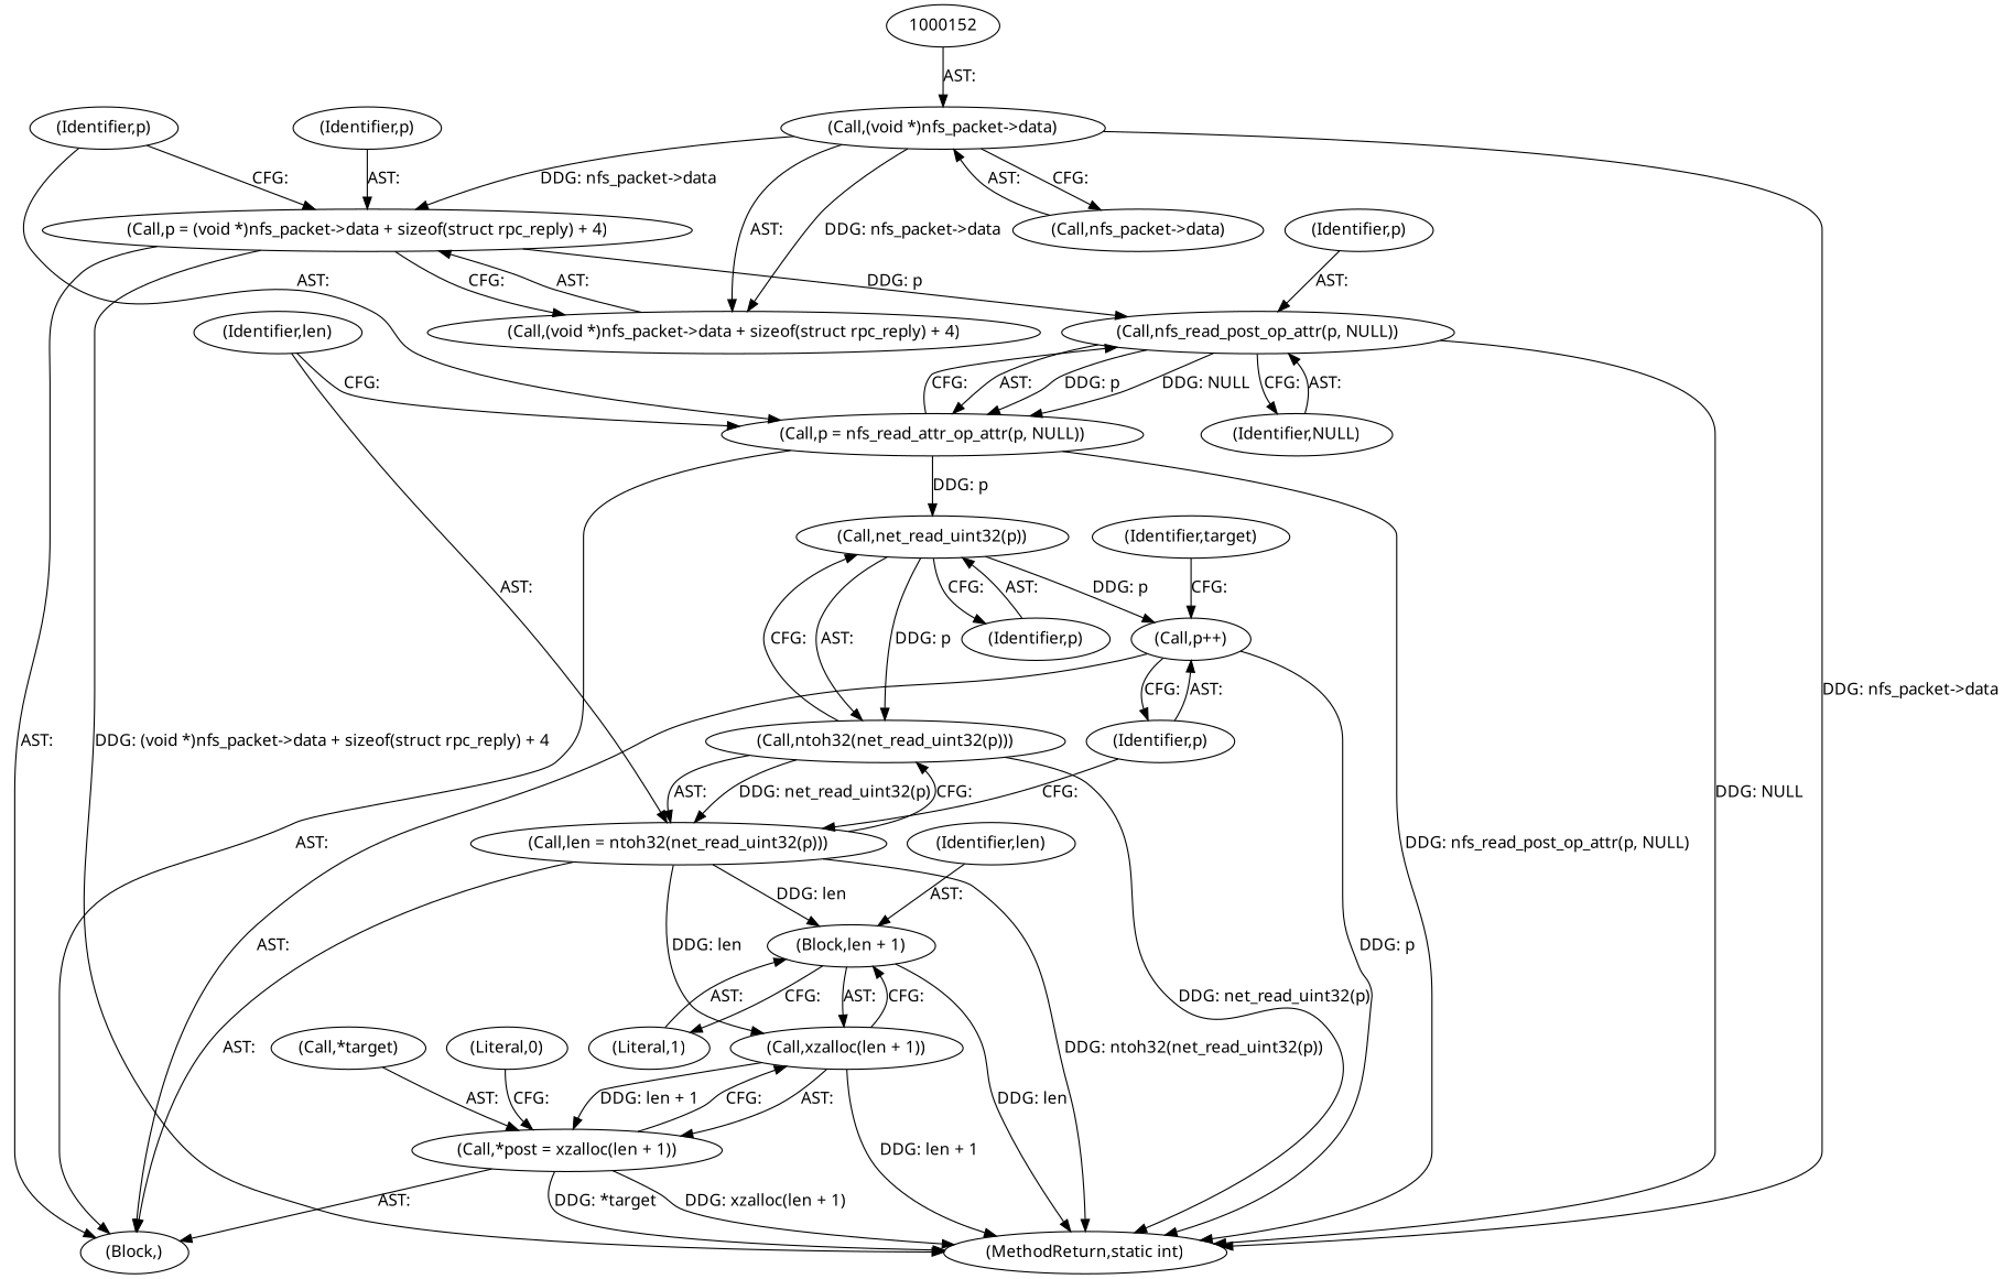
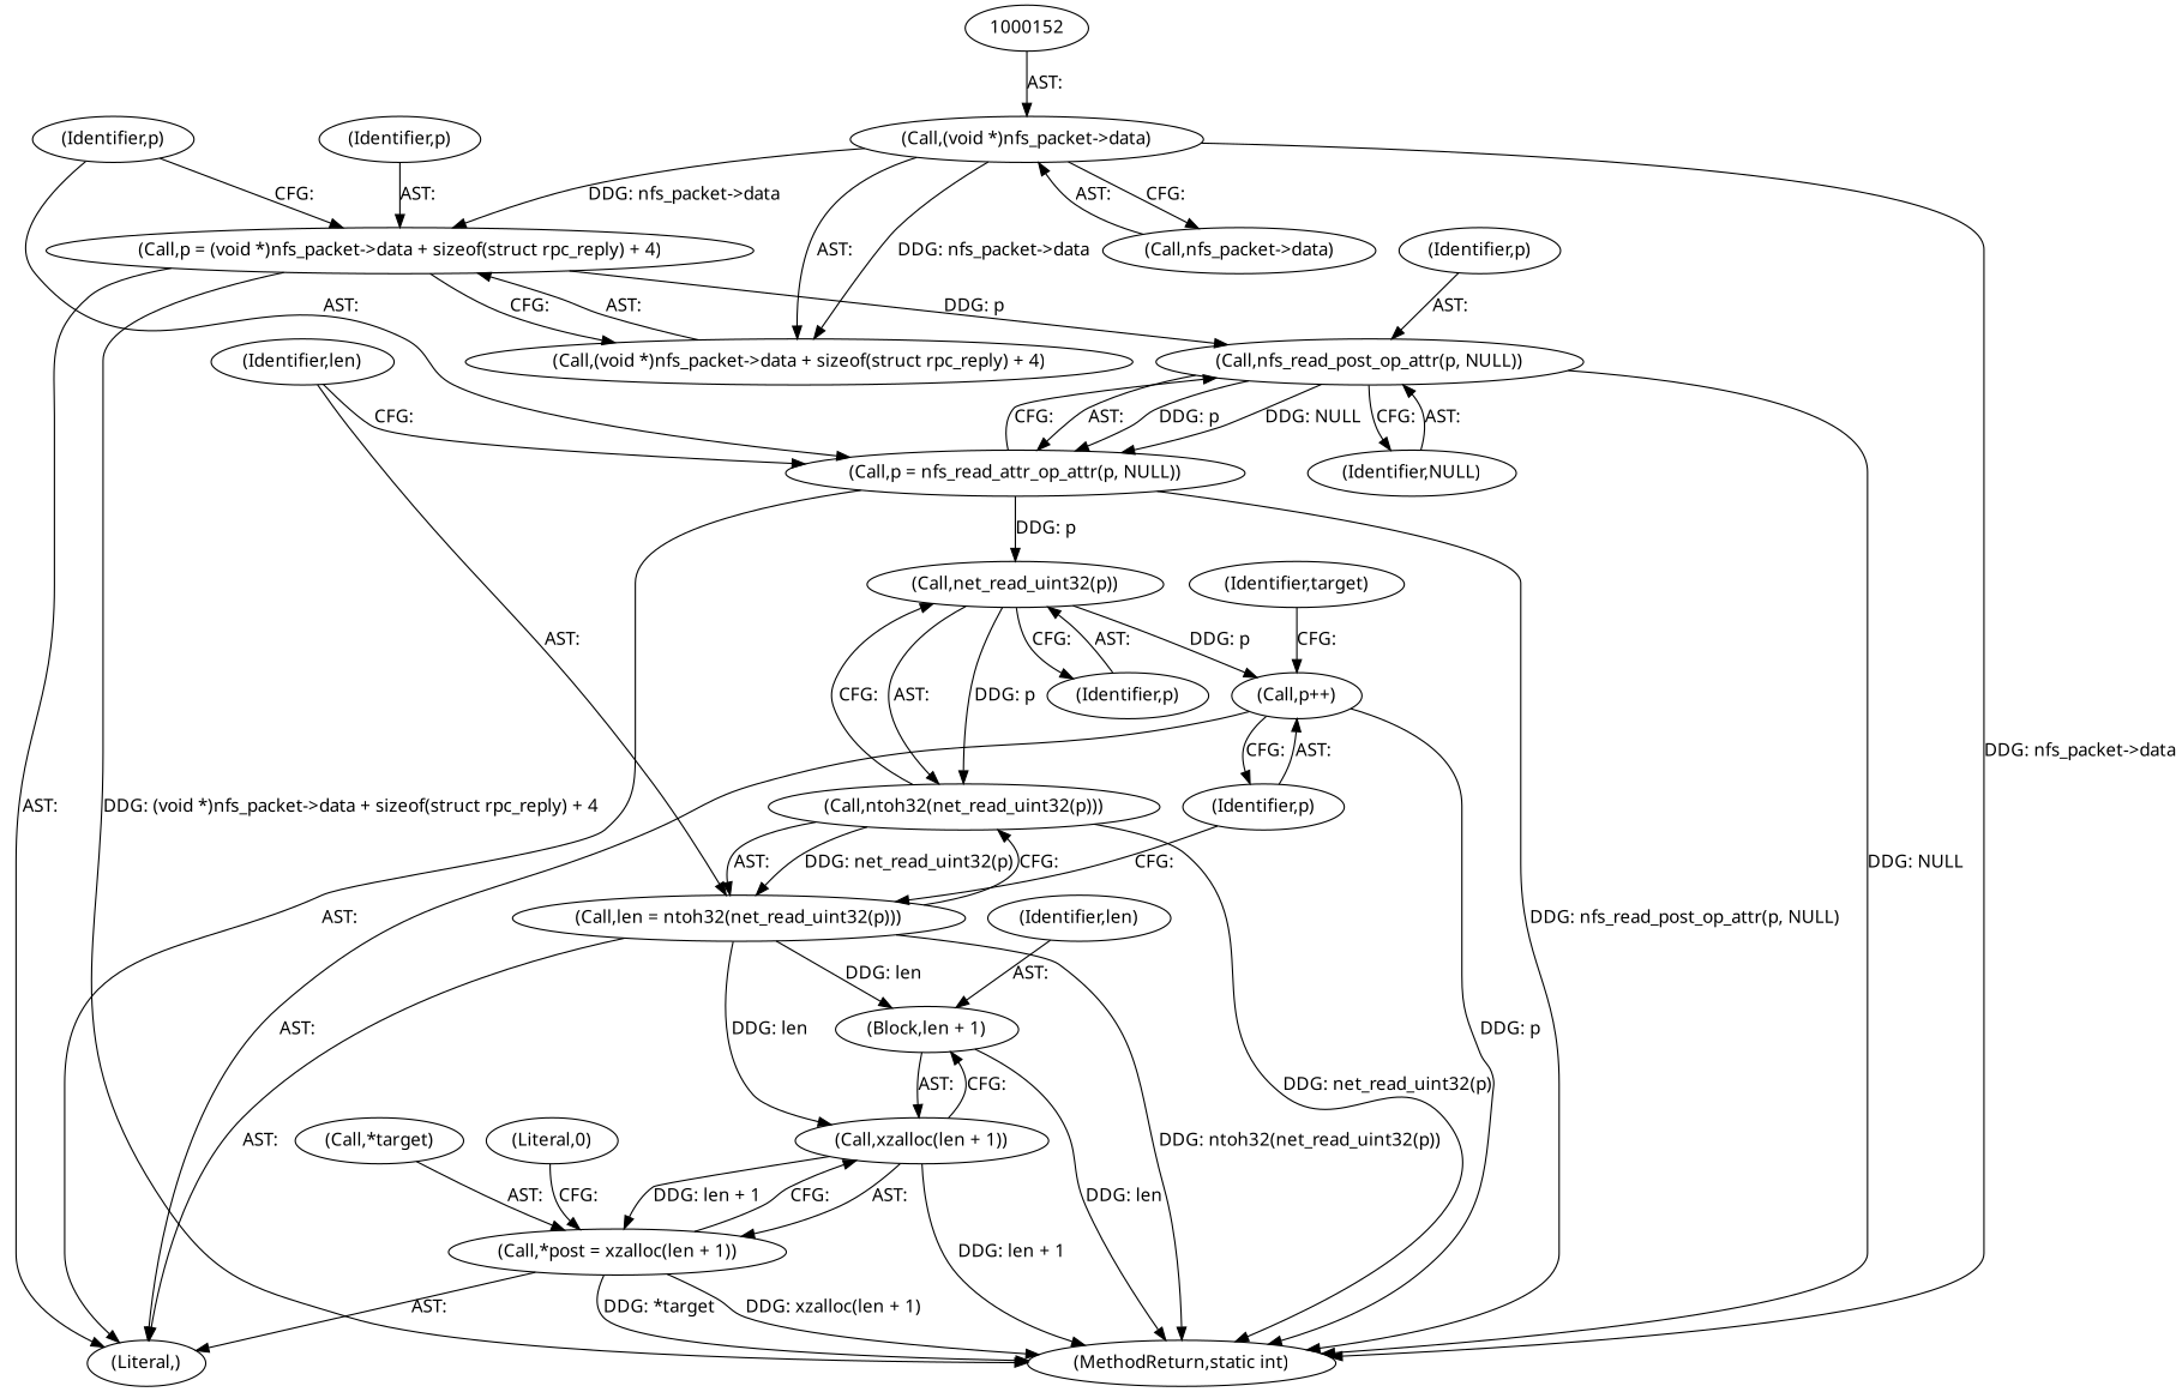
  digraph {
    fontname="Noto Sans"
    node [fontname="Noto Sans"]
    edge [fontname="Noto Sans"]
    n1 [label="(Call,nfs_read_post_op_attr(p, NULL))"]
    n2 [label="(Call,p = nfs_read_attr_op_attr(p, NULL))"]
    n3 [label="(MethodReturn,static int)"]
    n4 [label="(Identifier,NULL)"]
-   n5 [label="(Block,)"]
+   n5 [label="(Literal,)"]
    n6 [label="(Call,net_read_uint32(p))"]
    n7 [label="(Call,p = (void *)nfs_packet->data + sizeof(struct rpc_reply) + 4)"]
    n8 [label="(Call,(void *)nfs_packet->data + sizeof(struct rpc_reply) + 4)"]
    n9 [label="(Call,(void *)nfs_packet->data)"]
    n10 [label="(Call,nfs_packet->data)"]
    n11 [label="(Call,ntoh32(net_read_uint32(p)))"]
    n12 [label="(Call,p++)"]
    n13 [label="(Identifier,p)"]
    n14 [label="(Call,len = ntoh32(net_read_uint32(p)))"]
    n15 [label="(Identifier,p)"]
    n16 [label="(Call,xzalloc(len + 1))"]
    n17 [label="(Block,len + 1)"]
    n18 [label="(Call,*post = xzalloc(len + 1))"]
-   n19 [label="(Literal,1)"]
    n20 [label="(Identifier,len)"]
    n21 [label="(Identifier,target)"]
    n22 [label="(Identifier,p)"]
    n23 [label="(Identifier,p)"]
    n24 [label="(Call,*target)"]
    n25 [label="(Identifier,len)"]
    n26 [label="(Literal,0)"]
    n27 [label="(Identifier,p)"]
    1000152
    n1 -> n2 [label="AST: "]
    n1 -> n2 [label="DDG: p"]
    n1 -> n2 [label="DDG: NULL"]
    n1 -> n3 [label="DDG: NULL"]
    n1 -> n4 [label="CFG: "]
    n2 -> n1 [label="CFG: "]
    n2 -> n3 [label="DDG: nfs_read_post_op_attr(p, NULL)"]
    n2 -> n5 [label="AST: "]
    n2 -> n6 [label="DDG: p"]
    n4 -> n1 [label="AST: "]
    n6 -> n11 [label="AST: "]
    n6 -> n11 [label="DDG: p"]
    n6 -> n12 [label="DDG: p"]
    n6 -> n13 [label="CFG: "]
    n7 -> n1 [label="DDG: p"]
    n7 -> n3 [label="DDG: (void *)nfs_packet->data + sizeof(struct rpc_reply) + 4"]
    n7 -> n5 [label="AST: "]
    n7 -> n8 [label="CFG: "]
    n8 -> n7 [label="AST: "]
    n9 -> n3 [label="DDG: nfs_packet->data"]
    n9 -> n7 [label="DDG: nfs_packet->data"]
    n9 -> n8 [label="AST: "]
    n9 -> n8 [label="DDG: nfs_packet->data"]
    n9 -> n10 [label="CFG: "]
    n10 -> n9 [label="AST: "]
    n11 -> n3 [label="DDG: net_read_uint32(p)"]
    n11 -> n6 [label="CFG: "]
    n11 -> n14 [label="AST: "]
    n11 -> n14 [label="DDG: net_read_uint32(p)"]
    n12 -> n3 [label="DDG: p"]
    n12 -> n5 [label="AST: "]
    n12 -> n15 [label="CFG: "]
    n13 -> n6 [label="AST: "]
    n14 -> n3 [label="DDG: ntoh32(net_read_uint32(p))"]
    n14 -> n5 [label="AST: "]
    n14 -> n11 [label="CFG: "]
    n14 -> n16 [label="DDG: len"]
    n14 -> n17 [label="DDG: len"]
    n15 -> n12 [label="AST: "]
    n15 -> n14 [label="CFG: "]
    n16 -> n3 [label="DDG: len + 1"]
    n16 -> n17 [label="CFG: "]
    n16 -> n18 [label="AST: "]
    n16 -> n18 [label="DDG: len + 1"]
    n17 -> n3 [label="DDG: len"]
    n17 -> n16 [label="AST: "]
-   n17 -> n19 [label="CFG: "]
    n18 -> n3 [label="DDG: *target"]
    n18 -> n3 [label="DDG: xzalloc(len + 1)"]
    n18 -> n5 [label="AST: "]
    n18 -> n16 [label="CFG: "]
-   n19 -> n17 [label="AST: "]
    n20 -> n17 [label="AST: "]
    n21 -> n12 [label="CFG: "]
    n22 -> n7 [label="AST: "]
    n23 -> n1 [label="AST: "]
    n24 -> n18 [label="AST: "]
    n25 -> n2 [label="CFG: "]
    n25 -> n14 [label="AST: "]
    n26 -> n18 [label="CFG: "]
    n27 -> n2 [label="AST: "]
    n27 -> n7 [label="CFG: "]
    1000152 -> n9 [label="AST: "]
  }
